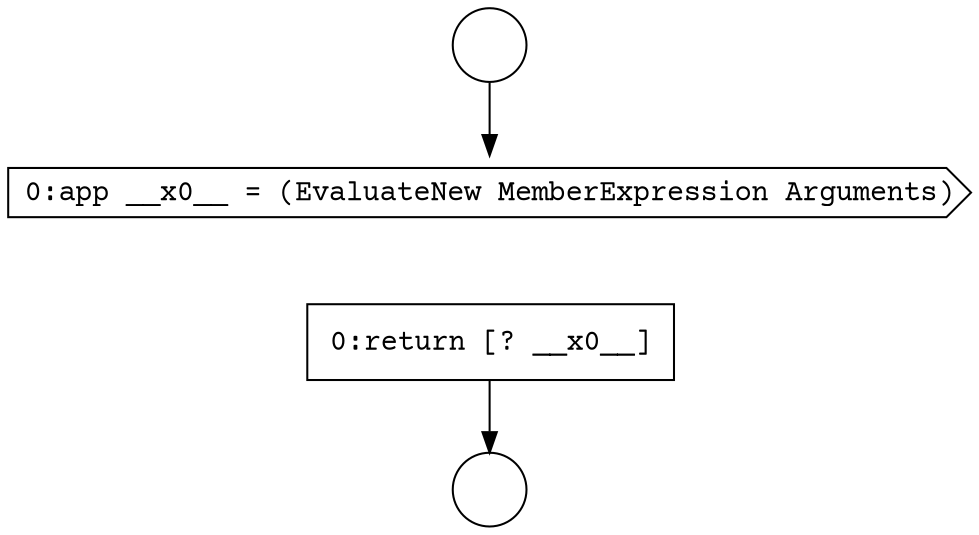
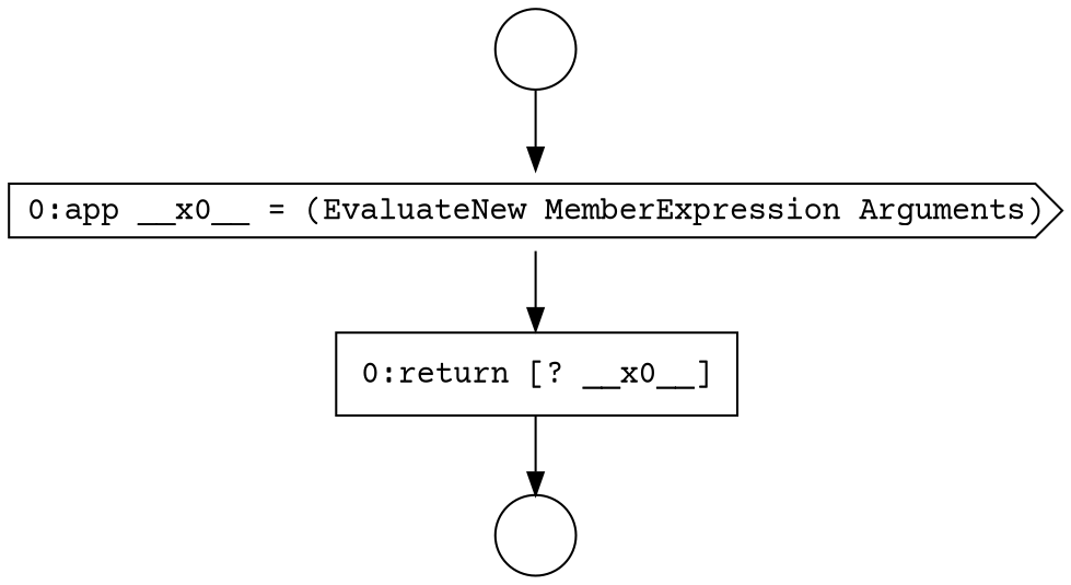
  digraph {
    fontname="Courier Prime"
    node [color=black fillcolor=white shape=circle style=filled fontname="Courier Prime"]
    edge [color=black fontname="Courier Prime"]
    n1 [label=" "]
    n2 [label=<<font color="black">0:app __x0__ = (EvaluateNew MemberExpression Arguments)</font>> shape=cds]
    n3 [label=<<font color="black">     <table border="0" cellborder="1" cellspacing="0" cellpadding="10">       <tr><td align="left">0:return [? __x0__]</td></tr>     </table>   </font>> margin=0 shape=none]
    n4 [label=" "]
    n1 -> n2
+   n2 -> n3
    n3 -> n4
  }
